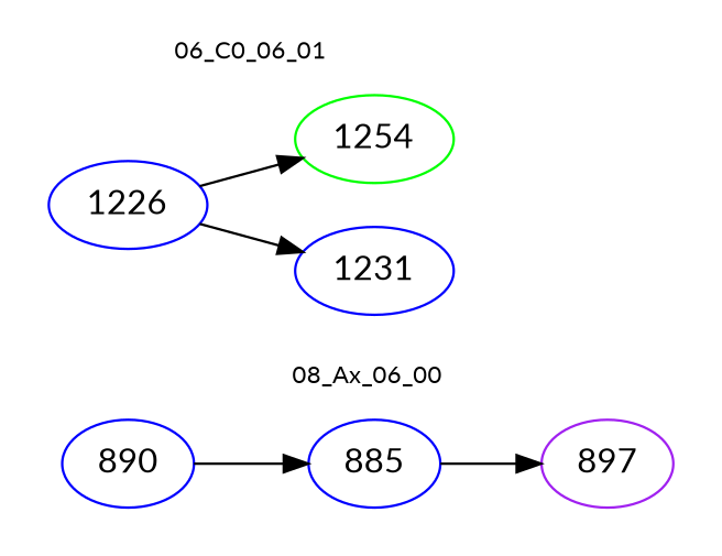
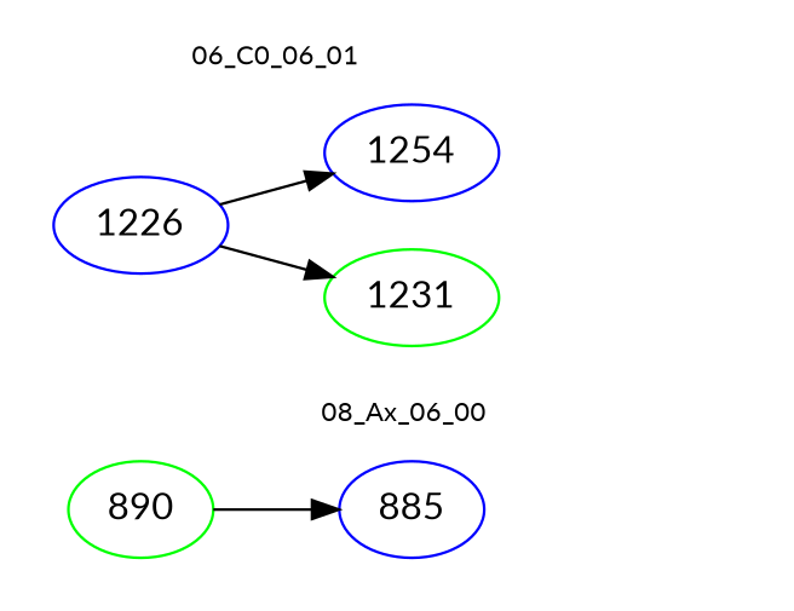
  digraph {
    fontname=Lato
    rankdir=LR
    node [color=blue fontname=Lato]
    edge [color=black fontname=Lato]
-   n1 [label=890]
+   n1 [color=green label=890]
    n2 [label=885]
-   n3 [color=purple label=897]
-   n4 [label=1231]
+   n4 [color=green label=1231]
    n5 [label=1226]
-   n6 [color=green label=1254]
+   n6 [label=1254]
    subgraph cluster_1 {
      color=white
      fontsize=10
      label="08_Ax_06_00"
      n1
      n2
-     n3
    }
    subgraph cluster_2 {
      color=white
      fontsize=10
      label="06_C0_06_01"
      n4
      n5
      n6
    }
    n1 -> n2
-   n2 -> n3
    n5 -> n4
    n5 -> n6
  }
